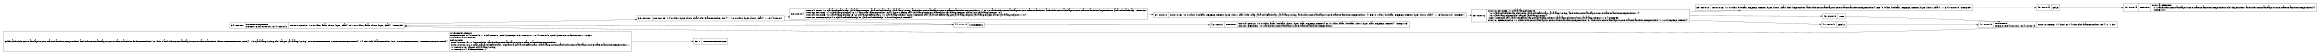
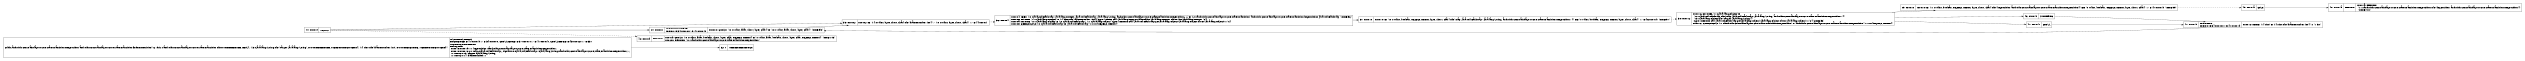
  digraph {
    rankdir=LR
    node [shape=record]
    n1 [label="{32\:\ ?|MTH_ENTER_BLOCK\l}"]
    n2 [label="{34\:\ 0x0000|LOOP_IMMUTABLE\lLOOP:0: B:34:0x0000\-\>B:41:0x001b\l|0x0000: CONST  (r0 I:??[int, float, short, byte, char]) = (100 ??[int, float, short, byte, char])  (LINE:95)\l}"]
    n3 [label="{35\:\ 0x0002|0x0002: IF  (r4 I:??[int, byte, short, char] A[D('frameNumber' int)]) \> (r0 I:??[int, byte, short, char])  \-\> B:44:0x001f \l}"]
    n4 [label="{36\:\ 0x0004|0x0004: IGET  (r0 I:java.util.HashMap\<java.lang.Integer, java.util.HashMap\<java.lang.String, androidx.constraintlayout.core.state.Transition$KeyPosition\>\>) = (r2 I:androidx.constraintlayout.core.state.Transition) androidx.constraintlayout.core.state.Transition.keyPositions java.util.HashMap  (LINE:96)\l0x0006: INVOKE  (r1 I:java.lang.Integer) = (r4 I:int A[D('frameNumber' int)]) type: STATIC call: java.lang.Integer.valueOf(int):java.lang.Integer A[MD:(int):java.lang.Integer (c)]\l0x000a: INVOKE  (r0 I:java.lang.Object) = (r0 I:java.util.HashMap), (r1 I:java.lang.Object) type: VIRTUAL call: java.util.HashMap.get(java.lang.Object):java.lang.Object A[MD:(java.lang.Object):V (c)]\l0x000e: CHECK_CAST (r0 I:java.util.HashMap) = (java.util.HashMap) (r0 I:??[OBJECT, ARRAY]) \l}"]
-   n5 [label="{44\:\ 0x001f|SYNTHETIC\l}"]
+   n5 [label="{44\:\ 0x001f|OBJECT\l}"]
    n6 [label="{37\:\ 0x0010|0x0010: IF  (r0 I:??[int, boolean, OBJECT, ARRAY, byte, short, char] A[D('map' java.util.HashMap\<java.lang.String, androidx.constraintlayout.core.state.Transition$KeyPosition\>)]) == (0 ??[int, boolean, OBJECT, ARRAY, byte, short, char])  \-\> B:46:0x001b  (LINE:97)\l}"]
    n7 [label="{42\:\ 0x001f|RETURN\l|0x001f: CONST  (r0 I:??[int, float, boolean, short, byte, char, OBJECT, ARRAY]) = (0 ??[int, float, boolean, short, byte, char, OBJECT, ARRAY])  (LINE:105)\l0x0020: RETURN  (r0 I:androidx.constraintlayout.core.state.Transition$KeyPosition) \l}"]
    n8 [label="{38\:\ 0x0012|0x0012: INVOKE  (r1 I:java.lang.Object) = \l  (r0 I:java.util.HashMap A[D('map' java.util.HashMap\<java.lang.String, androidx.constraintlayout.core.state.Transition$KeyPosition\>)])\l  (r3 I:java.lang.Object A[D('target' java.lang.String)])\l type: VIRTUAL call: java.util.HashMap.get(java.lang.Object):java.lang.Object A[MD:(java.lang.Object):V (c)] (LINE:98)\l0x0016: CHECK_CAST (r1 I:androidx.constraintlayout.core.state.Transition$KeyPosition) = (androidx.constraintlayout.core.state.Transition$KeyPosition) (r1 I:??[OBJECT, ARRAY]) \l}"]
-   n9 [label="{46\:\ 0x001b|MTH\l}"]
+   n9 [label="{46\:\ 0x001b|SYNTHETIC\l}"]
    n10 [label="{39\:\ 0x0018|0x0018: IF  (r1 I:??[int, boolean, OBJECT, ARRAY, byte, short, char] A[D('keyPosition' androidx.constraintlayout.core.state.Transition$KeyPosition)]) == (0 ??[int, boolean, OBJECT, ARRAY, byte, short, char])  \-\> B:47:0x001b  (LINE:99)\l}"]
    n11 [label="{47\:\ 0x001b|CROSS\l}"]
    n12 [label="{41\:\ 0x001b|LOOP_END\lLOOP:0: B:34:0x0000\-\>B:41:0x001b\l|0x001c: ARITH  (r4 I:int) = (r4 I:int A[D('frameNumber' int)]) + (1 int) \l}"]
    n13 [label="{45\:\ 0x001a|CAST\l}"]
    n14 [label="{40\:\ 0x001a|RETURN\l|0x001a: RETURN  \l  (r1 I:androidx.constraintlayout.core.state.Transition$KeyPosition A[D('keyPosition' androidx.constraintlayout.core.state.Transition$KeyPosition)])\l  (LINE:700)\l}"]
    n15 [label="{public androidx.constraintlayout.core.state.Transition$KeyPosition androidx.constraintlayout.core.state.Transition.findNextPosition((r2 'this' I:androidx.constraintlayout.core.state.Transition A[IMMUTABLE_TYPE, THIS]), (r3 I:java.lang.String A[D('target' java.lang.String), IMMUTABLE_TYPE, METHOD_ARGUMENT]), (r4 I:int A[D('frameNumber' int), IMMUTABLE_TYPE, METHOD_ARGUMENT]))  | USE_LINES_HINTS\lBACK_EDGE: B:41:0x001b \-\> B:34:0x0000, CROSS_EDGE: B:37:0x0010 \-\> B:41:0x001b, CROSS_EDGE: B:43:0x0020 \-\> B:33:?\lINLINE_NOT_NEEDED\lDebug Info:\l  0x0018\-0x001b: r1 'keyPosition' Landroidx\/constraintlayout\/core\/state\/Transition$KeyPosition;\l  0x0010\-0x001c: r0 'map' Ljava\/util\/HashMap;, signature: Ljava\/util\/HashMap\<Ljava\/lang\/String;Landroidx\/constraintlayout\/core\/state\/Transition$KeyPosition;\>;\l  \-1 \-0x0020: r3 'target' Ljava\/lang\/String;\l  \-1 \-0x0020: r4 'frameNumber' I\l}"]
    n2 -> n3
    n3 -> n4 [style=dashed]
-   n3 -> n5
+   n5 -> n3
    n4 -> n6
    n5 -> n2
-   n5 -> n7
+   n5 -> n7 [style=dashed]
    n6 -> n8 [style=dashed]
    n8 -> n9
    n8 -> n10
    n8 -> n11
    n9 -> n12
    n10 -> n13 [style=dashed]
    n11 -> n12
    n12 -> n2
    n13 -> n14
    n15 -> n1
  }
